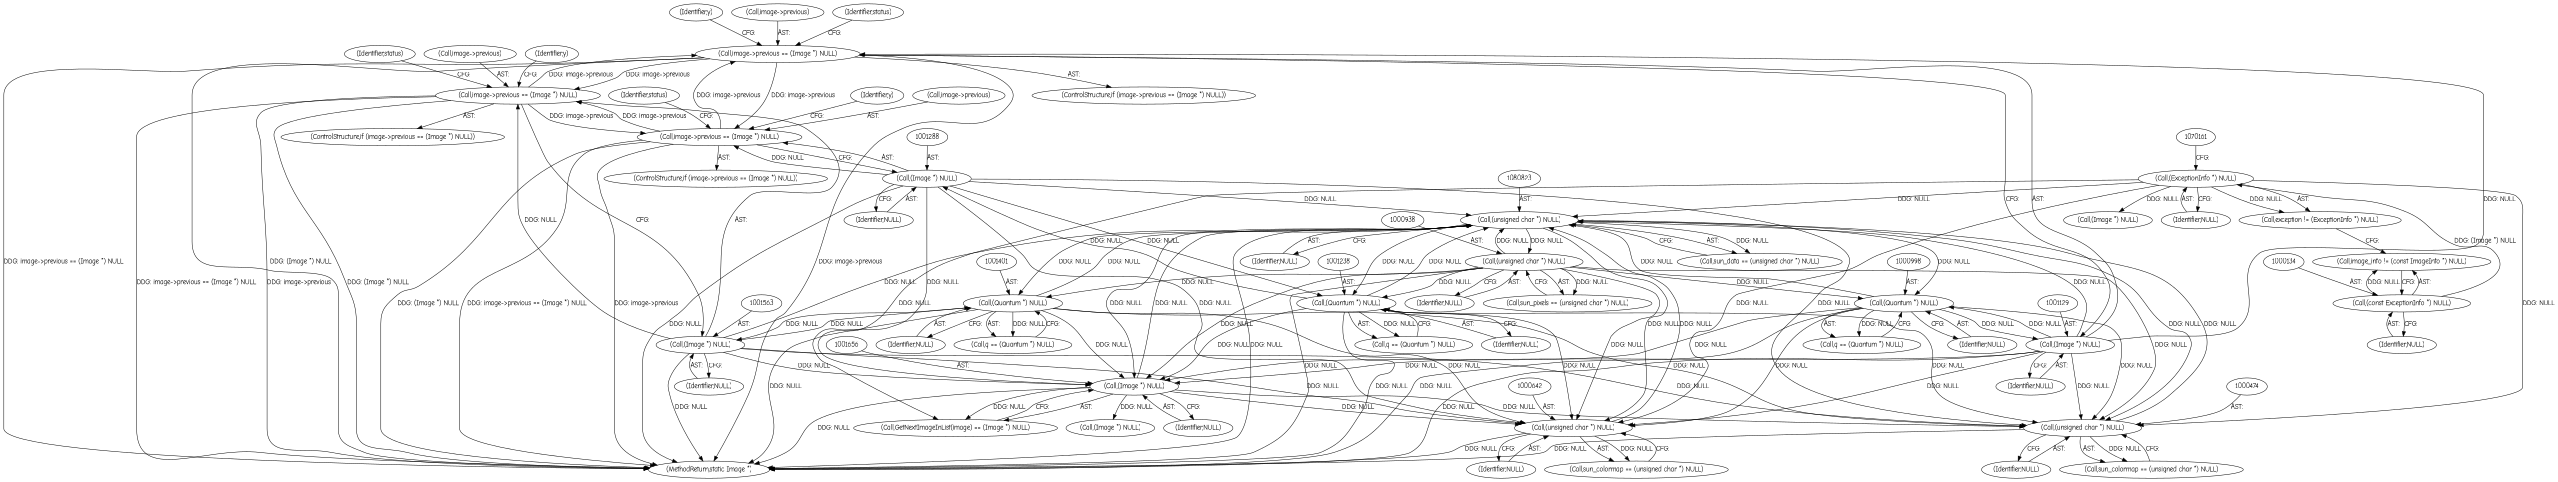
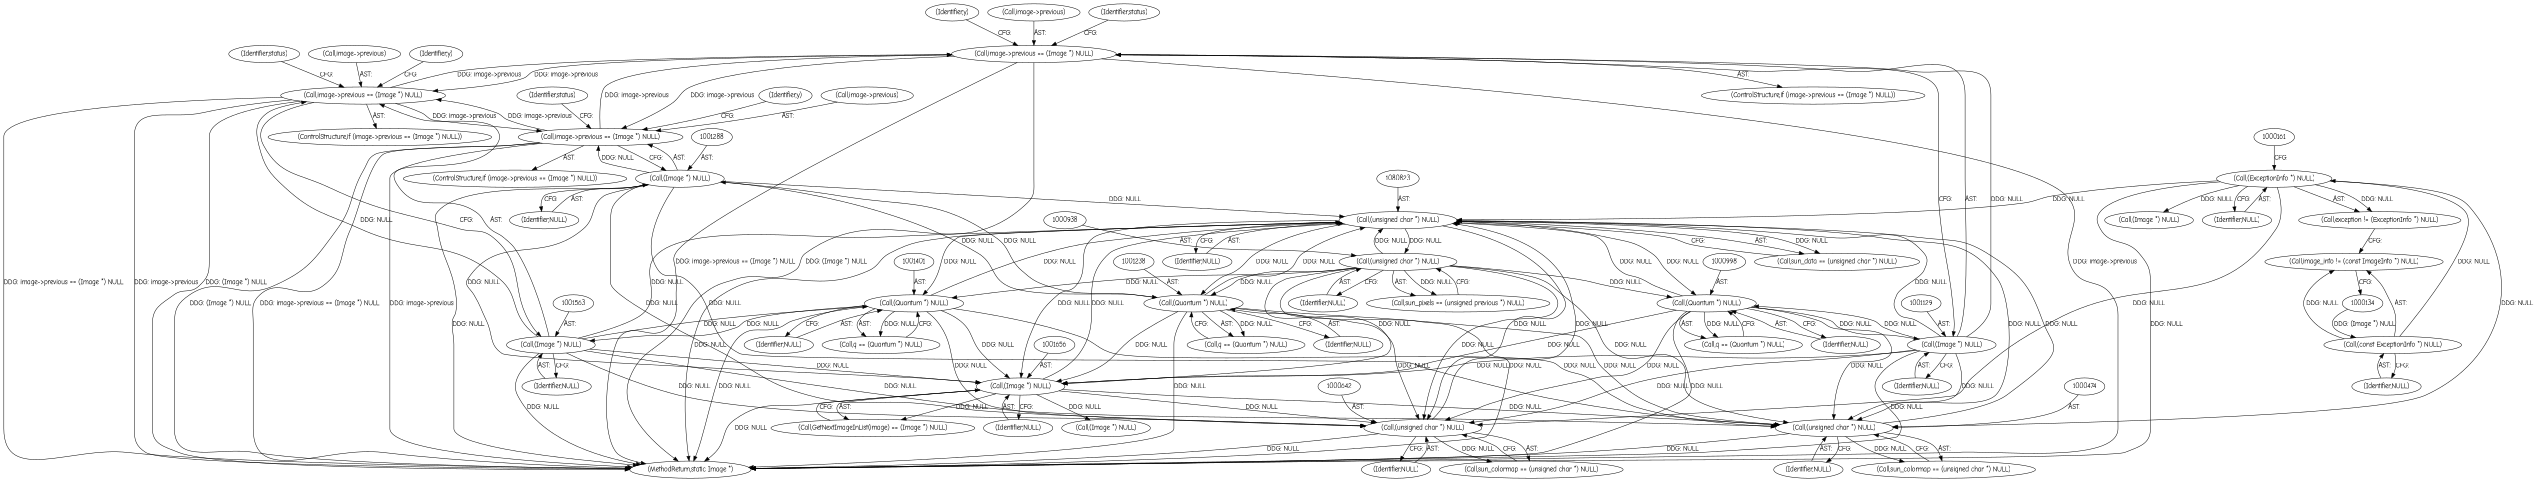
  digraph {
    fontname="Comic Neue"
    node [fontname="Comic Neue"]
    edge [fontname="Comic Neue"]
    n1 [label="(Call,image->previous == (Image *) NULL)"]
    n2 [label="(Call,image->previous == (Image *) NULL)"]
    n3 [label="(Call,image->previous == (Image *) NULL)"]
    n4 [label="(Call,(Image *) NULL)"]
    n5 [label="(ControlStructure,if (image->previous == (Image *) NULL))"]
    n6 [label="(MethodReturn,static Image *)"]
    n7 [label="(Call,(Image *) NULL)"]
    n8 [label="(ControlStructure,if (image->previous == (Image *) NULL))"]
    n9 [label="(Call,(Image *) NULL)"]
    n10 [label="(ControlStructure,if (image->previous == (Image *) NULL))"]
    n11 [label="(Call,(Quantum *) NULL)"]
    n12 [label="(Call,(unsigned char *) NULL)"]
    n13 [label="(Call,(unsigned char *) NULL)"]
    n14 [label="(Call,(Image *) NULL)"]
    n15 [label="(Call,(unsigned char *) NULL)"]
    n16 [label="(Identifier,NULL)"]
    n17 [label="(Call,(Quantum *) NULL)"]
    n18 [label="(Identifier,NULL)"]
    n19 [label="(Call,(Quantum *) NULL)"]
    n20 [label="(Identifier,NULL)"]
    n21 [label="(Call,q == (Quantum *) NULL)"]
    n22 [label="(Identifier,NULL)"]
    n23 [label="(Call,(unsigned char *) NULL)"]
    n24 [label="(Call,sun_data == (unsigned char *) NULL)"]
    n25 [label="(Identifier,NULL)"]
    n26 [label="(Call,sun_colormap == (unsigned char *) NULL)"]
    n27 [label="(Identifier,NULL)"]
    n28 [label="(Call,(Image *) NULL)"]
    n29 [label="(Call,GetNextImageInList(image) == (Image *) NULL)"]
    n30 [label="(Identifier,NULL)"]
    n31 [label="(Identifier,NULL)"]
    n32 [label="(Call,sun_colormap == (unsigned char *) NULL)"]
    n33 [label="(Identifier,NULL)"]
-   n34 [label="(Call,sun_pixels == (unsigned char *) NULL)"]
+   n34 [label="(Call,sun_pixels == (unsigned previous *) NULL)"]
    n35 [label="(Call,q == (Quantum *) NULL)"]
    n36 [label="(Identifier,NULL)"]
    n37 [label="(Identifier,NULL)"]
    n38 [label="(Call,q == (Quantum *) NULL)"]
    n39 [label="(Call,(ExceptionInfo *) NULL)"]
    n40 [label="(Call,(Image *) NULL)"]
    n41 [label="(Identifier,NULL)"]
    n42 [label="(Call,exception != (ExceptionInfo *) NULL)"]
    n43 [label="(Call,image_info != (const ImageInfo *) NULL)"]
    n44 [label="(Call,(const ExceptionInfo *) NULL)"]
    n45 [label="(Identifier,NULL)"]
    n46 [label="(Identifier,y)"]
    n47 [label="(Call,image->previous)"]
    n48 [label="(Identifier,y)"]
    n49 [label="(Call,image->previous)"]
    n50 [label="(Identifier,status)"]
    n51 [label="(Call,image->previous)"]
    n52 [label="(Identifier,status)"]
    n53 [label="(Identifier,status)"]
    n54 [label="(Identifier,y)"]
    1001129
    1000998
    1000938
    n58 [label=1080823]
    1000642
    1001238
    1001288
    1001563
    1001401
-   1000161 [label=1070161]
+   1000161
    1000134
    1001656
    1000474
    n1 -> n2 [label="DDG: image->previous"]
    n1 -> n3 [label="DDG: image->previous"]
    n1 -> n4 [label="CFG: "]
    n1 -> n5 [label="AST: "]
    n1 -> n6 [label="DDG: image->previous == (Image *) NULL"]
    n1 -> n6 [label="DDG: (Image *) NULL"]
    n1 -> n6 [label="DDG: image->previous"]
    n2 -> n1 [label="DDG: image->previous"]
    n2 -> n3 [label="DDG: image->previous"]
    n2 -> n6 [label="DDG: image->previous == (Image *) NULL"]
    n2 -> n6 [label="DDG: image->previous"]
    n2 -> n6 [label="DDG: (Image *) NULL"]
    n2 -> n7 [label="CFG: "]
    n2 -> n8 [label="AST: "]
    n3 -> n1 [label="DDG: image->previous"]
    n3 -> n2 [label="DDG: image->previous"]
    n3 -> n6 [label="DDG: image->previous == (Image *) NULL"]
    n3 -> n6 [label="DDG: image->previous"]
    n3 -> n6 [label="DDG: (Image *) NULL"]
    n3 -> n9 [label="CFG: "]
    n3 -> n10 [label="AST: "]
    n4 -> n1 [label="AST: "]
    n4 -> n1 [label="DDG: NULL"]
    n4 -> n6 [label="DDG: NULL"]
    n4 -> n11 [label="DDG: NULL"]
    n4 -> n12 [label="DDG: NULL"]
    n4 -> n13 [label="DDG: NULL"]
    n4 -> n14 [label="DDG: NULL"]
    n4 -> n15 [label="DDG: NULL"]
    n4 -> n16 [label="CFG: "]
    n7 -> n2 [label="AST: "]
    n7 -> n2 [label="DDG: NULL"]
    n7 -> n6 [label="DDG: NULL"]
    n7 -> n12 [label="DDG: NULL"]
    n7 -> n13 [label="DDG: NULL"]
    n7 -> n14 [label="DDG: NULL"]
    n7 -> n15 [label="DDG: NULL"]
    n7 -> n17 [label="DDG: NULL"]
    n7 -> n18 [label="CFG: "]
    n9 -> n3 [label="AST: "]
    n9 -> n3 [label="DDG: NULL"]
    n9 -> n6 [label="DDG: NULL"]
    n9 -> n12 [label="DDG: NULL"]
    n9 -> n13 [label="DDG: NULL"]
    n9 -> n14 [label="DDG: NULL"]
    n9 -> n15 [label="DDG: NULL"]
    n9 -> n19 [label="DDG: NULL"]
    n9 -> n20 [label="CFG: "]
    n11 -> n4 [label="DDG: NULL"]
    n11 -> n6 [label="DDG: NULL"]
    n11 -> n12 [label="DDG: NULL"]
    n11 -> n13 [label="DDG: NULL"]
    n11 -> n14 [label="DDG: NULL"]
    n11 -> n15 [label="DDG: NULL"]
    n11 -> n21 [label="AST: "]
    n11 -> n21 [label="DDG: NULL"]
    n11 -> n22 [label="CFG: "]
    n12 -> n6 [label="DDG: NULL"]
    n12 -> n11 [label="DDG: NULL"]
    n12 -> n13 [label="DDG: NULL"]
    n12 -> n14 [label="DDG: NULL"]
    n12 -> n15 [label="DDG: NULL"]
    n12 -> n17 [label="DDG: NULL"]
    n12 -> n19 [label="DDG: NULL"]
    n12 -> n23 [label="DDG: NULL"]
    n12 -> n24 [label="AST: "]
    n12 -> n24 [label="DDG: NULL"]
    n12 -> n25 [label="CFG: "]
    n13 -> n6 [label="DDG: NULL"]
    n13 -> n12 [label="DDG: NULL"]
    n13 -> n26 [label="AST: "]
    n13 -> n26 [label="DDG: NULL"]
    n13 -> n27 [label="CFG: "]
    n14 -> n6 [label="DDG: NULL"]
    n14 -> n12 [label="DDG: NULL"]
    n14 -> n13 [label="DDG: NULL"]
    n14 -> n15 [label="DDG: NULL"]
    n14 -> n28 [label="DDG: NULL"]
    n14 -> n29 [label="AST: "]
    n14 -> n29 [label="DDG: NULL"]
    n14 -> n30 [label="CFG: "]
    n15 -> n6 [label="DDG: NULL"]
    n15 -> n12 [label="DDG: NULL"]
    n15 -> n31 [label="CFG: "]
    n15 -> n32 [label="AST: "]
    n15 -> n32 [label="DDG: NULL"]
    n16 -> n4 [label="AST: "]
    n17 -> n6 [label="DDG: NULL"]
    n17 -> n7 [label="DDG: NULL"]
    n17 -> n12 [label="DDG: NULL"]
    n17 -> n13 [label="DDG: NULL"]
    n17 -> n14 [label="DDG: NULL"]
    n17 -> n15 [label="DDG: NULL"]
    n17 -> n37 [label="CFG: "]
    n17 -> n38 [label="AST: "]
    n17 -> n38 [label="DDG: NULL"]
    n18 -> n7 [label="AST: "]
    n19 -> n6 [label="DDG: NULL"]
    n19 -> n9 [label="DDG: NULL"]
    n19 -> n12 [label="DDG: NULL"]
    n19 -> n13 [label="DDG: NULL"]
    n19 -> n14 [label="DDG: NULL"]
    n19 -> n15 [label="DDG: NULL"]
    n19 -> n35 [label="AST: "]
    n19 -> n35 [label="DDG: NULL"]
    n19 -> n36 [label="CFG: "]
    n20 -> n9 [label="AST: "]
    n21 -> n11 [label="CFG: "]
    n22 -> n11 [label="AST: "]
    n23 -> n6 [label="DDG: NULL"]
    n23 -> n11 [label="DDG: NULL"]
    n23 -> n12 [label="DDG: NULL"]
    n23 -> n13 [label="DDG: NULL"]
    n23 -> n14 [label="DDG: NULL"]
    n23 -> n15 [label="DDG: NULL"]
    n23 -> n17 [label="DDG: NULL"]
    n23 -> n19 [label="DDG: NULL"]
    n23 -> n33 [label="CFG: "]
    n23 -> n34 [label="AST: "]
    n23 -> n34 [label="DDG: NULL"]
    n24 -> n12 [label="CFG: "]
    n25 -> n12 [label="AST: "]
    n26 -> n13 [label="CFG: "]
    n27 -> n13 [label="AST: "]
    n29 -> n14 [label="CFG: "]
    n30 -> n14 [label="AST: "]
    n31 -> n15 [label="AST: "]
    n32 -> n15 [label="CFG: "]
    n33 -> n23 [label="AST: "]
    n34 -> n23 [label="CFG: "]
    n35 -> n19 [label="CFG: "]
    n36 -> n19 [label="AST: "]
    n37 -> n17 [label="AST: "]
    n38 -> n17 [label="CFG: "]
-   n39 -> n29 [label="DDG: NULL"]
+   n39 -> n6 [label="DDG: NULL"]
    n39 -> n12 [label="DDG: NULL"]
    n39 -> n13 [label="DDG: NULL"]
    n39 -> n15 [label="DDG: NULL"]
    n39 -> n40 [label="DDG: NULL"]
    n39 -> n41 [label="CFG: "]
    n39 -> n42 [label="AST: "]
    n39 -> n42 [label="DDG: NULL"]
    n41 -> n39 [label="AST: "]
    n42 -> n43 [label="CFG: "]
-   n43 -> n44 [label="CFG: "]
-   n44 -> n39 [label="DDG: (Image *) NULL"]
+   n43 -> 1000134 [label="CFG: "]
+   n44 -> n39 [label="DDG: NULL"]
    n44 -> n43 [label="AST: "]
    n44 -> n43 [label="DDG: NULL"]
    n44 -> n45 [label="CFG: "]
    n45 -> n44 [label="AST: "]
    n46 -> n3 [label="CFG: "]
    n47 -> n3 [label="AST: "]
    n48 -> n1 [label="CFG: "]
    n49 -> n1 [label="AST: "]
    n50 -> n2 [label="CFG: "]
    n51 -> n2 [label="AST: "]
    n52 -> n3 [label="CFG: "]
    n53 -> n1 [label="CFG: "]
    n54 -> n2 [label="CFG: "]
    1001129 -> n4 [label="AST: "]
    1000998 -> n11 [label="AST: "]
    1000938 -> n23 [label="AST: "]
    n58 -> n12 [label="AST: "]
    1000642 -> n13 [label="AST: "]
    1001238 -> n19 [label="AST: "]
    1001288 -> n9 [label="AST: "]
    1001563 -> n7 [label="AST: "]
    1001401 -> n17 [label="AST: "]
    1000161 -> n39 [label="CFG: "]
-   1000134 -> n44 [label="AST: "]
+   1000134 -> n44 [label="DDG: (Image *) NULL"]
    1001656 -> n14 [label="AST: "]
    1000474 -> n15 [label="AST: "]
  }
